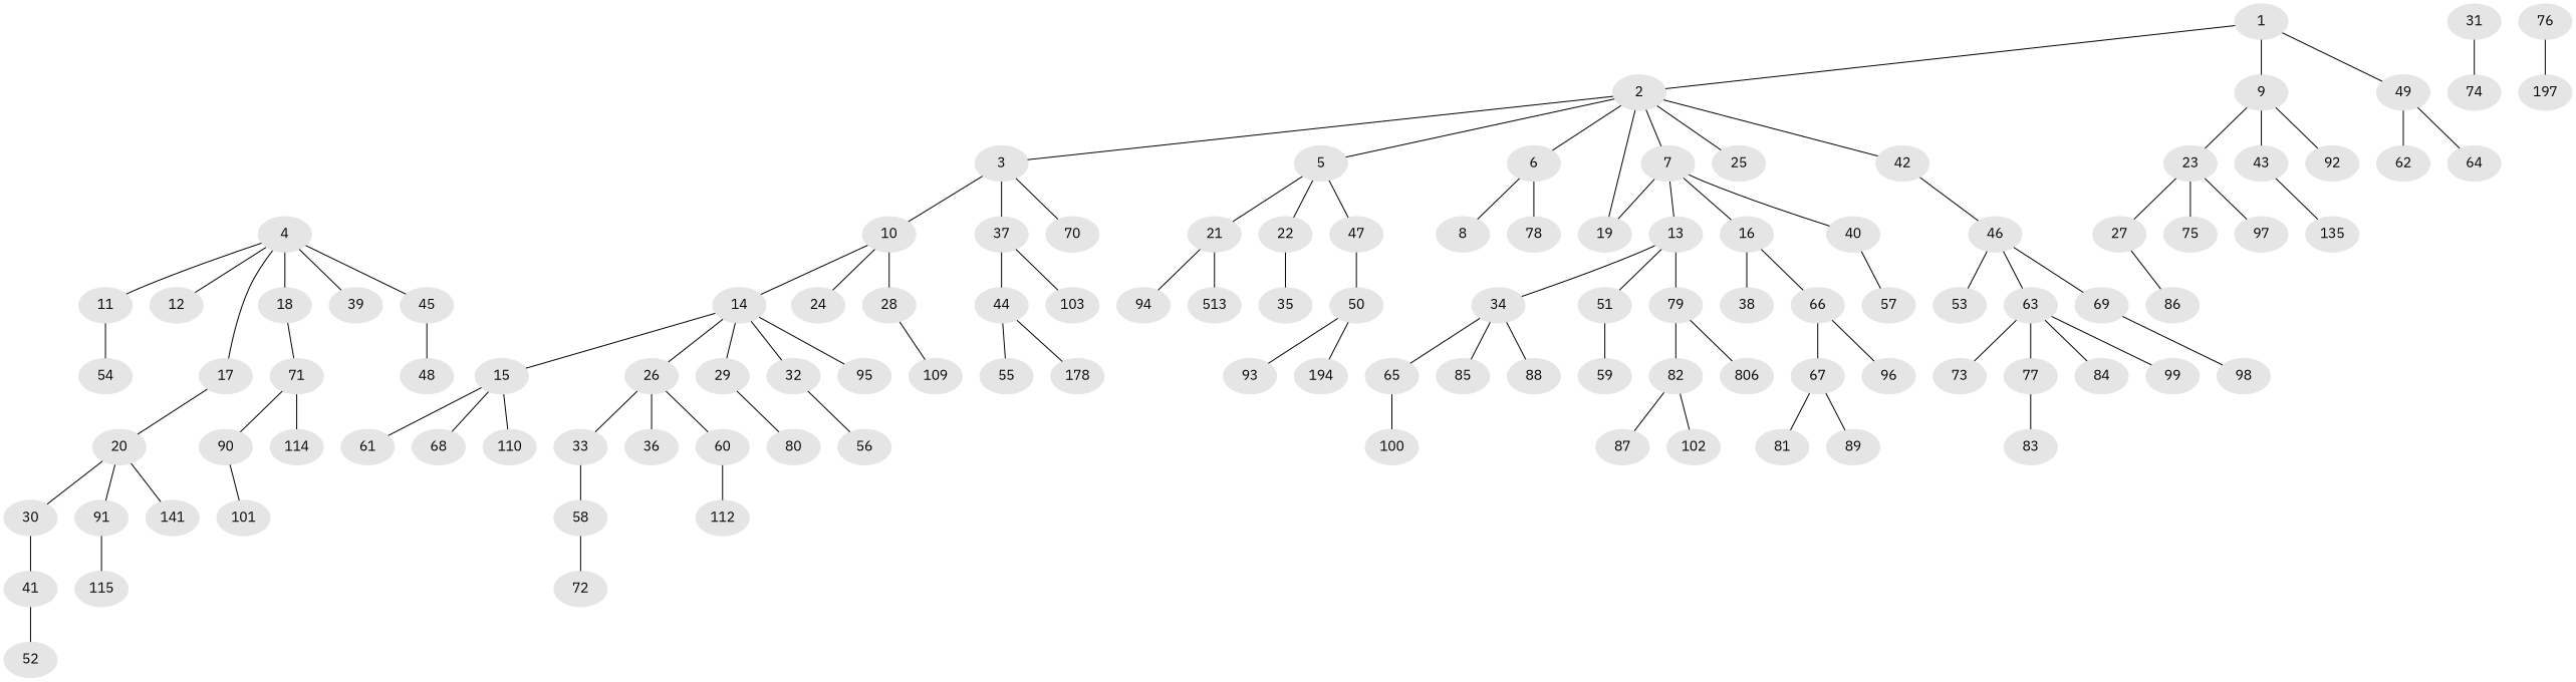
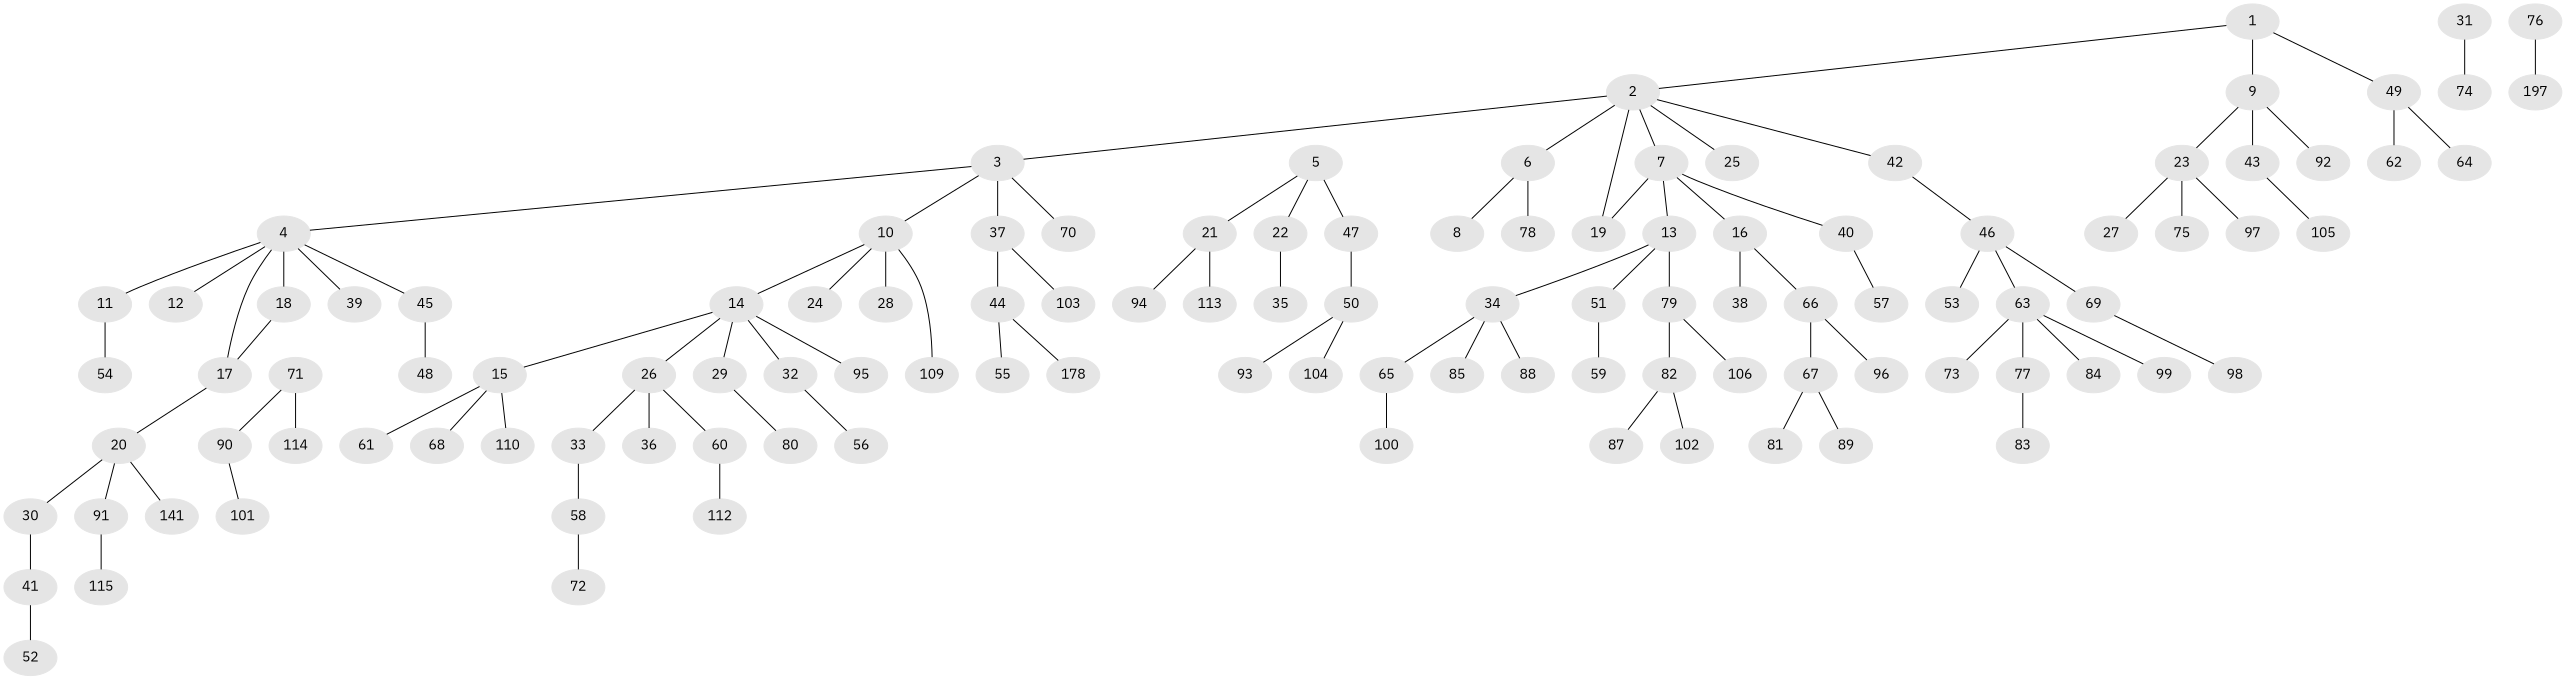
  graph {
    fontname="IBM Plex Sans"
    node [color=gray90 fontname="IBM Plex Sans" style=filled]
    edge [fontname="IBM Plex Sans"]
    1
    2
    9
    49
    3
    5
    6
    7
    19
    25
    42
    23
    43
    92
    62
    64
    4
    10
    37
    70
    21
    22
    47
    8
    78
    13
    16
    40
    46
    11
    12
    17
    18
    39
    45
    14
    24
    28
    109
    44
    103
    54
    20
    71
    48
    94
-   113 [label=513]
+   113
    35
    50
    34
    51
    79
    38
    66
    31
    74
    57
    27
    75
    97
-   105 [label=135]
+   105
    15
    26
    29
    32
    95
    65
    85
    88
    59
    82
-   106 [label=806]
+   106
    61
    68
    110
    33
    36
    60
    80
    56
    67
    96
    30
    91
    n85 [label=141]
    90
    114
    41
    115
    n90 [label=197]
    76
-   86
    58
    112
    52
    72
    100
    55
    n99 [label=178]
    53
    63
    69
    73
    77
    84
    99
    98
    93
-   104 [label=194]
+   104
    83
    81
    89
    101
    87
    102
    1 -- 2
    1 -- 9
    1 -- 49
    2 -- 3
-   2 -- 5
    2 -- 6
    2 -- 7
    2 -- 19
    2 -- 25
    2 -- 42
    9 -- 23
    9 -- 43
    9 -- 92
    49 -- 62
    49 -- 64
+   3 -- 4
    3 -- 10
    3 -- 37
    3 -- 70
    5 -- 21
    5 -- 22
    5 -- 47
    6 -- 8
    6 -- 78
    7 -- 19
    7 -- 13
    7 -- 16
    7 -- 40
    42 -- 46
    23 -- 27
    23 -- 75
    23 -- 97
    43 -- 105
    4 -- 11
    4 -- 12
    4 -- 17
    4 -- 18
    4 -- 39
    4 -- 45
    10 -- 14
    10 -- 24
    10 -- 28
-   28 -- 109
+   10 -- 109
    37 -- 44
    37 -- 103
    21 -- 94
    21 -- 113
    22 -- 35
    47 -- 50
    13 -- 34
    13 -- 51
    13 -- 79
    16 -- 38
    16 -- 66
    40 -- 57
    46 -- 53
    46 -- 63
    46 -- 69
    11 -- 54
    17 -- 20
-   18 -- 71
+   18 -- 17
    45 -- 48
    14 -- 15
    14 -- 26
    14 -- 29
    14 -- 32
    14 -- 95
    44 -- 55
    44 -- n99
    20 -- 30
    20 -- 91
    20 -- n85
    71 -- 90
    71 -- 114
    50 -- 93
    50 -- 104
    34 -- 65
    34 -- 85
    34 -- 88
    51 -- 59
    79 -- 82
    79 -- 106
    66 -- 67
    66 -- 96
    31 -- 74
-   27 -- 86
    15 -- 61
    15 -- 68
    15 -- 110
    26 -- 33
    26 -- 36
    26 -- 60
    29 -- 80
    32 -- 56
    65 -- 100
    82 -- 87
    82 -- 102
    33 -- 58
    60 -- 112
    67 -- 81
    67 -- 89
    30 -- 41
    91 -- 115
    90 -- 101
    41 -- 52
    76 -- n90
    58 -- 72
    63 -- 73
    63 -- 77
    63 -- 84
    63 -- 99
    69 -- 98
    77 -- 83
  }
